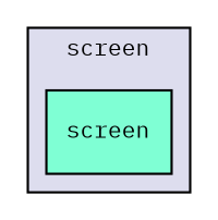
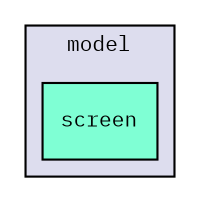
  digraph {
    compound=true
    rankdir=LR
    fontname="IBM Plex Mono"
    n1 [fillcolor=aquamarine fontname="IBM Plex Mono" fontsize=10 label=screen pencolor=black shape=box style=filled]
    subgraph cluster_1 {
      bgcolor="#ddddee"
      fontsize=10
-     label=screen
+     label=model
      pencolor=black
      n1
    }
  }
